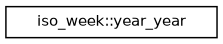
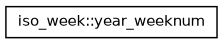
  digraph {
    rankdir=LR
-   n1 [color=black fillcolor=white fontname=Helvetica fontsize=10 height=0.2 label="iso_week::year_year" shape=record style=filled width=0.4]
+   n1 [color=black fillcolor=white fontname=Helvetica fontsize=10 height=0.2 label="iso_week::year_weeknum" shape=record style=filled width=0.4]
  }
